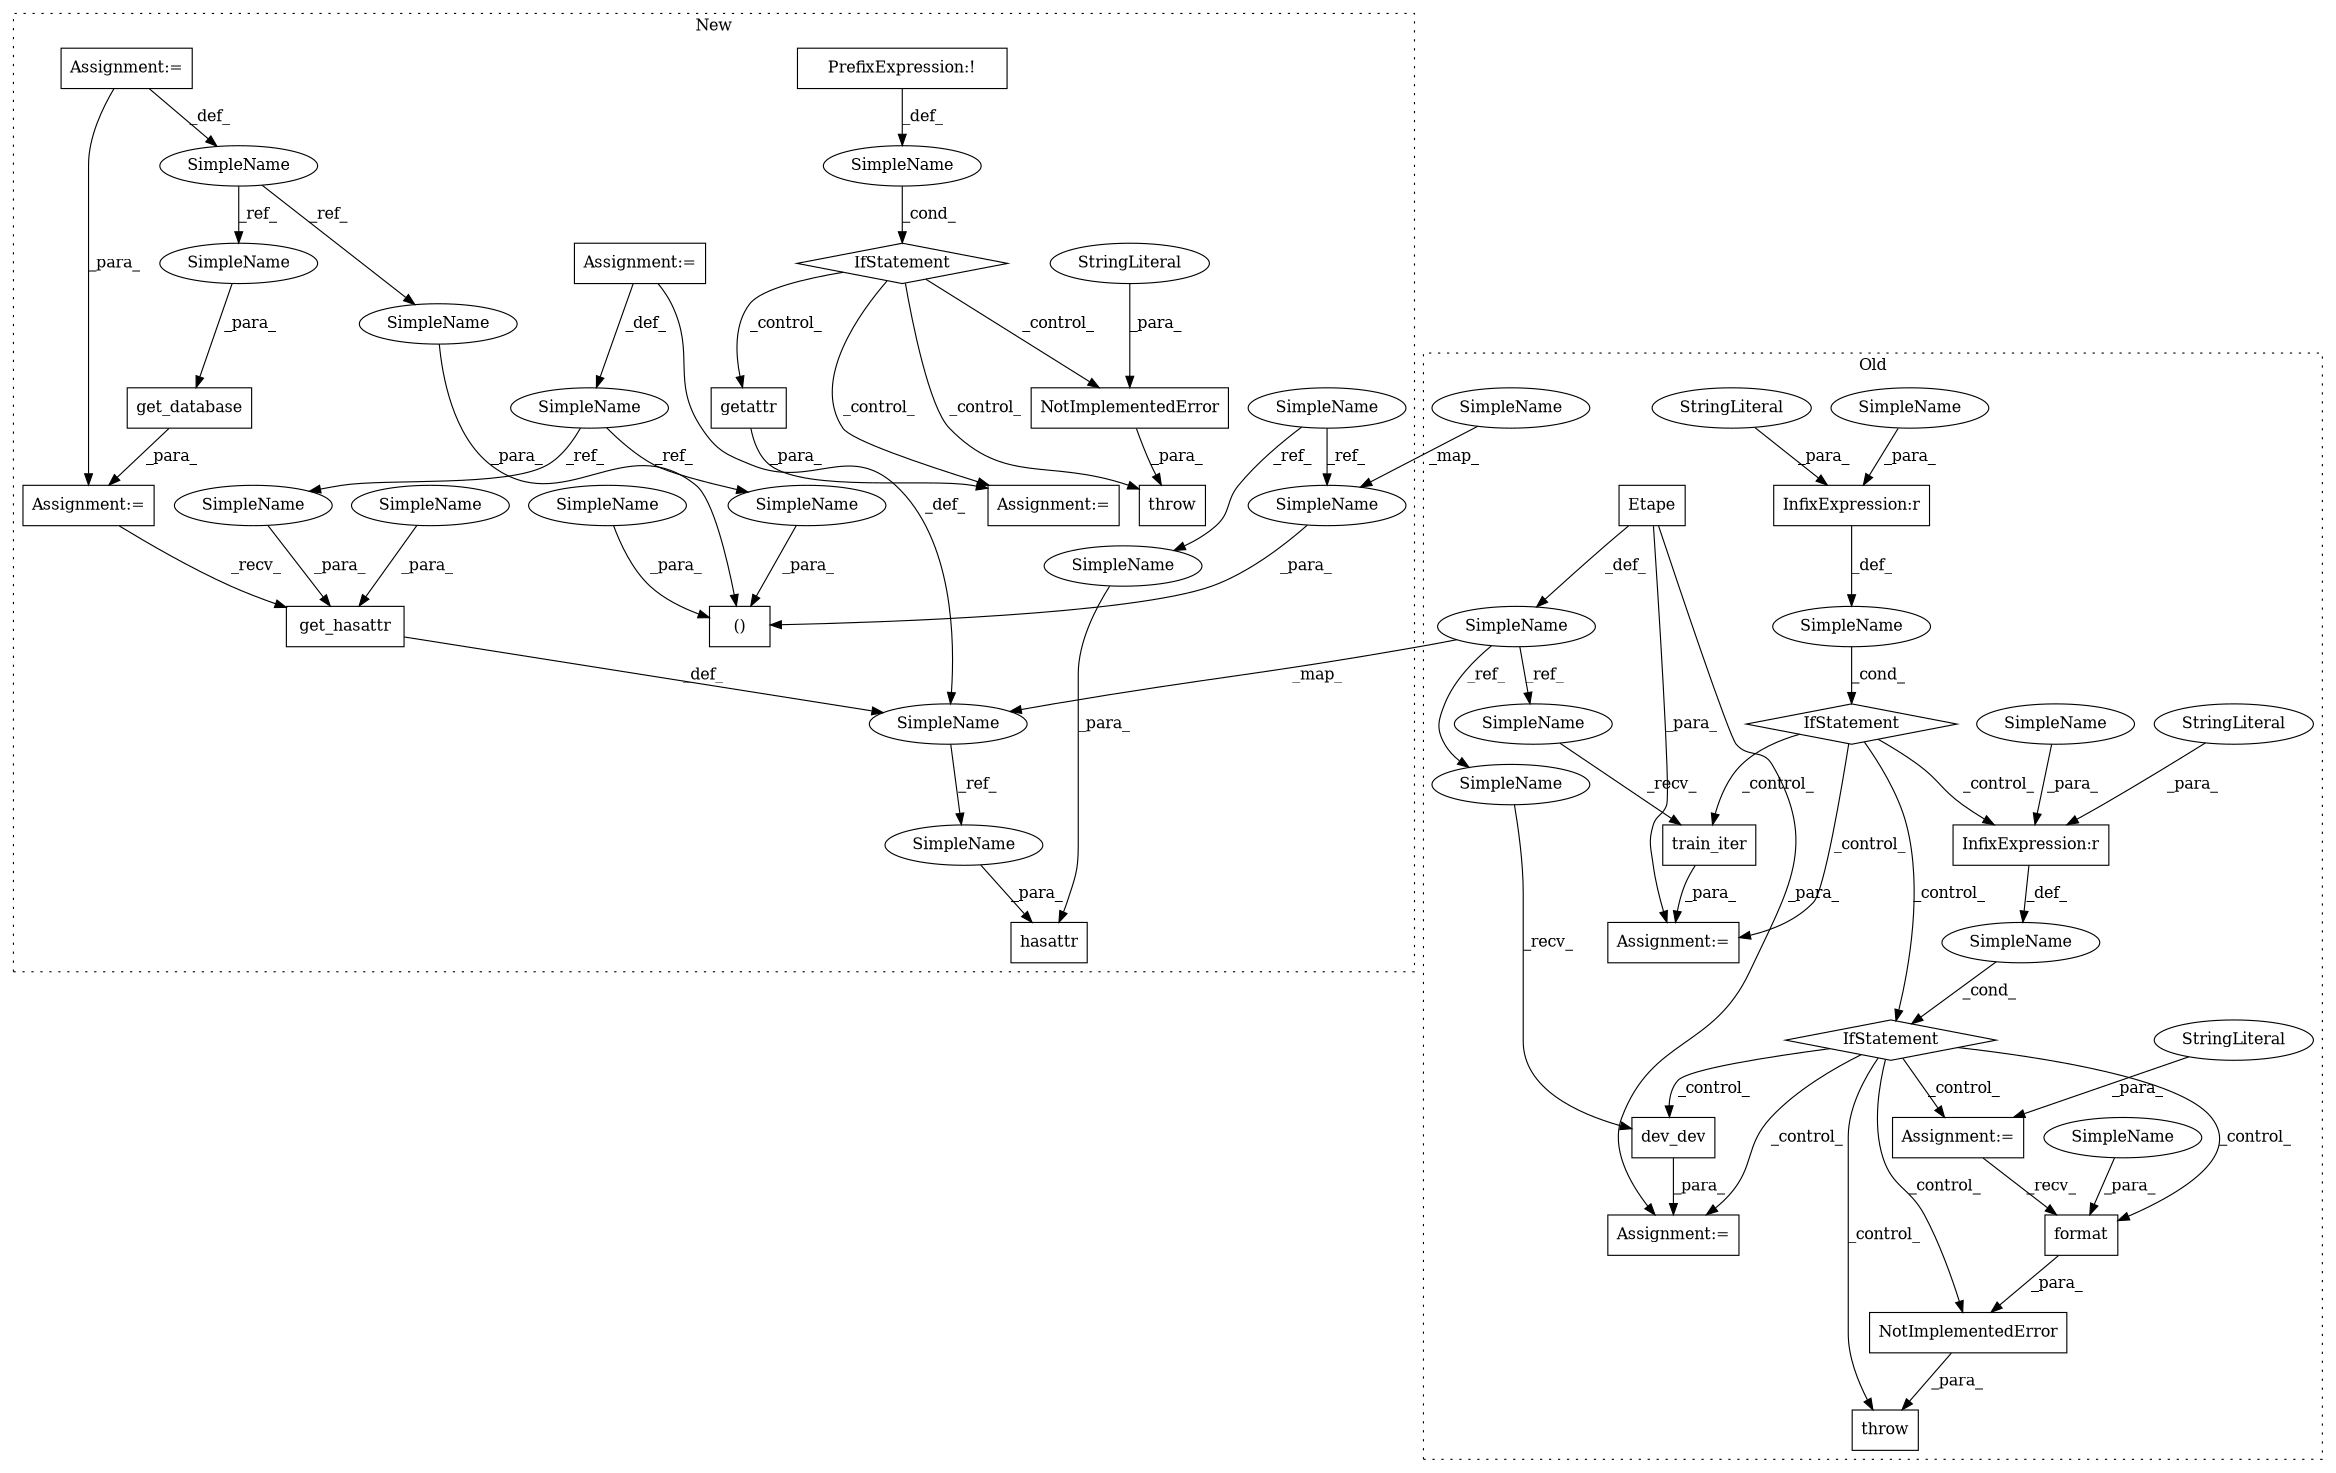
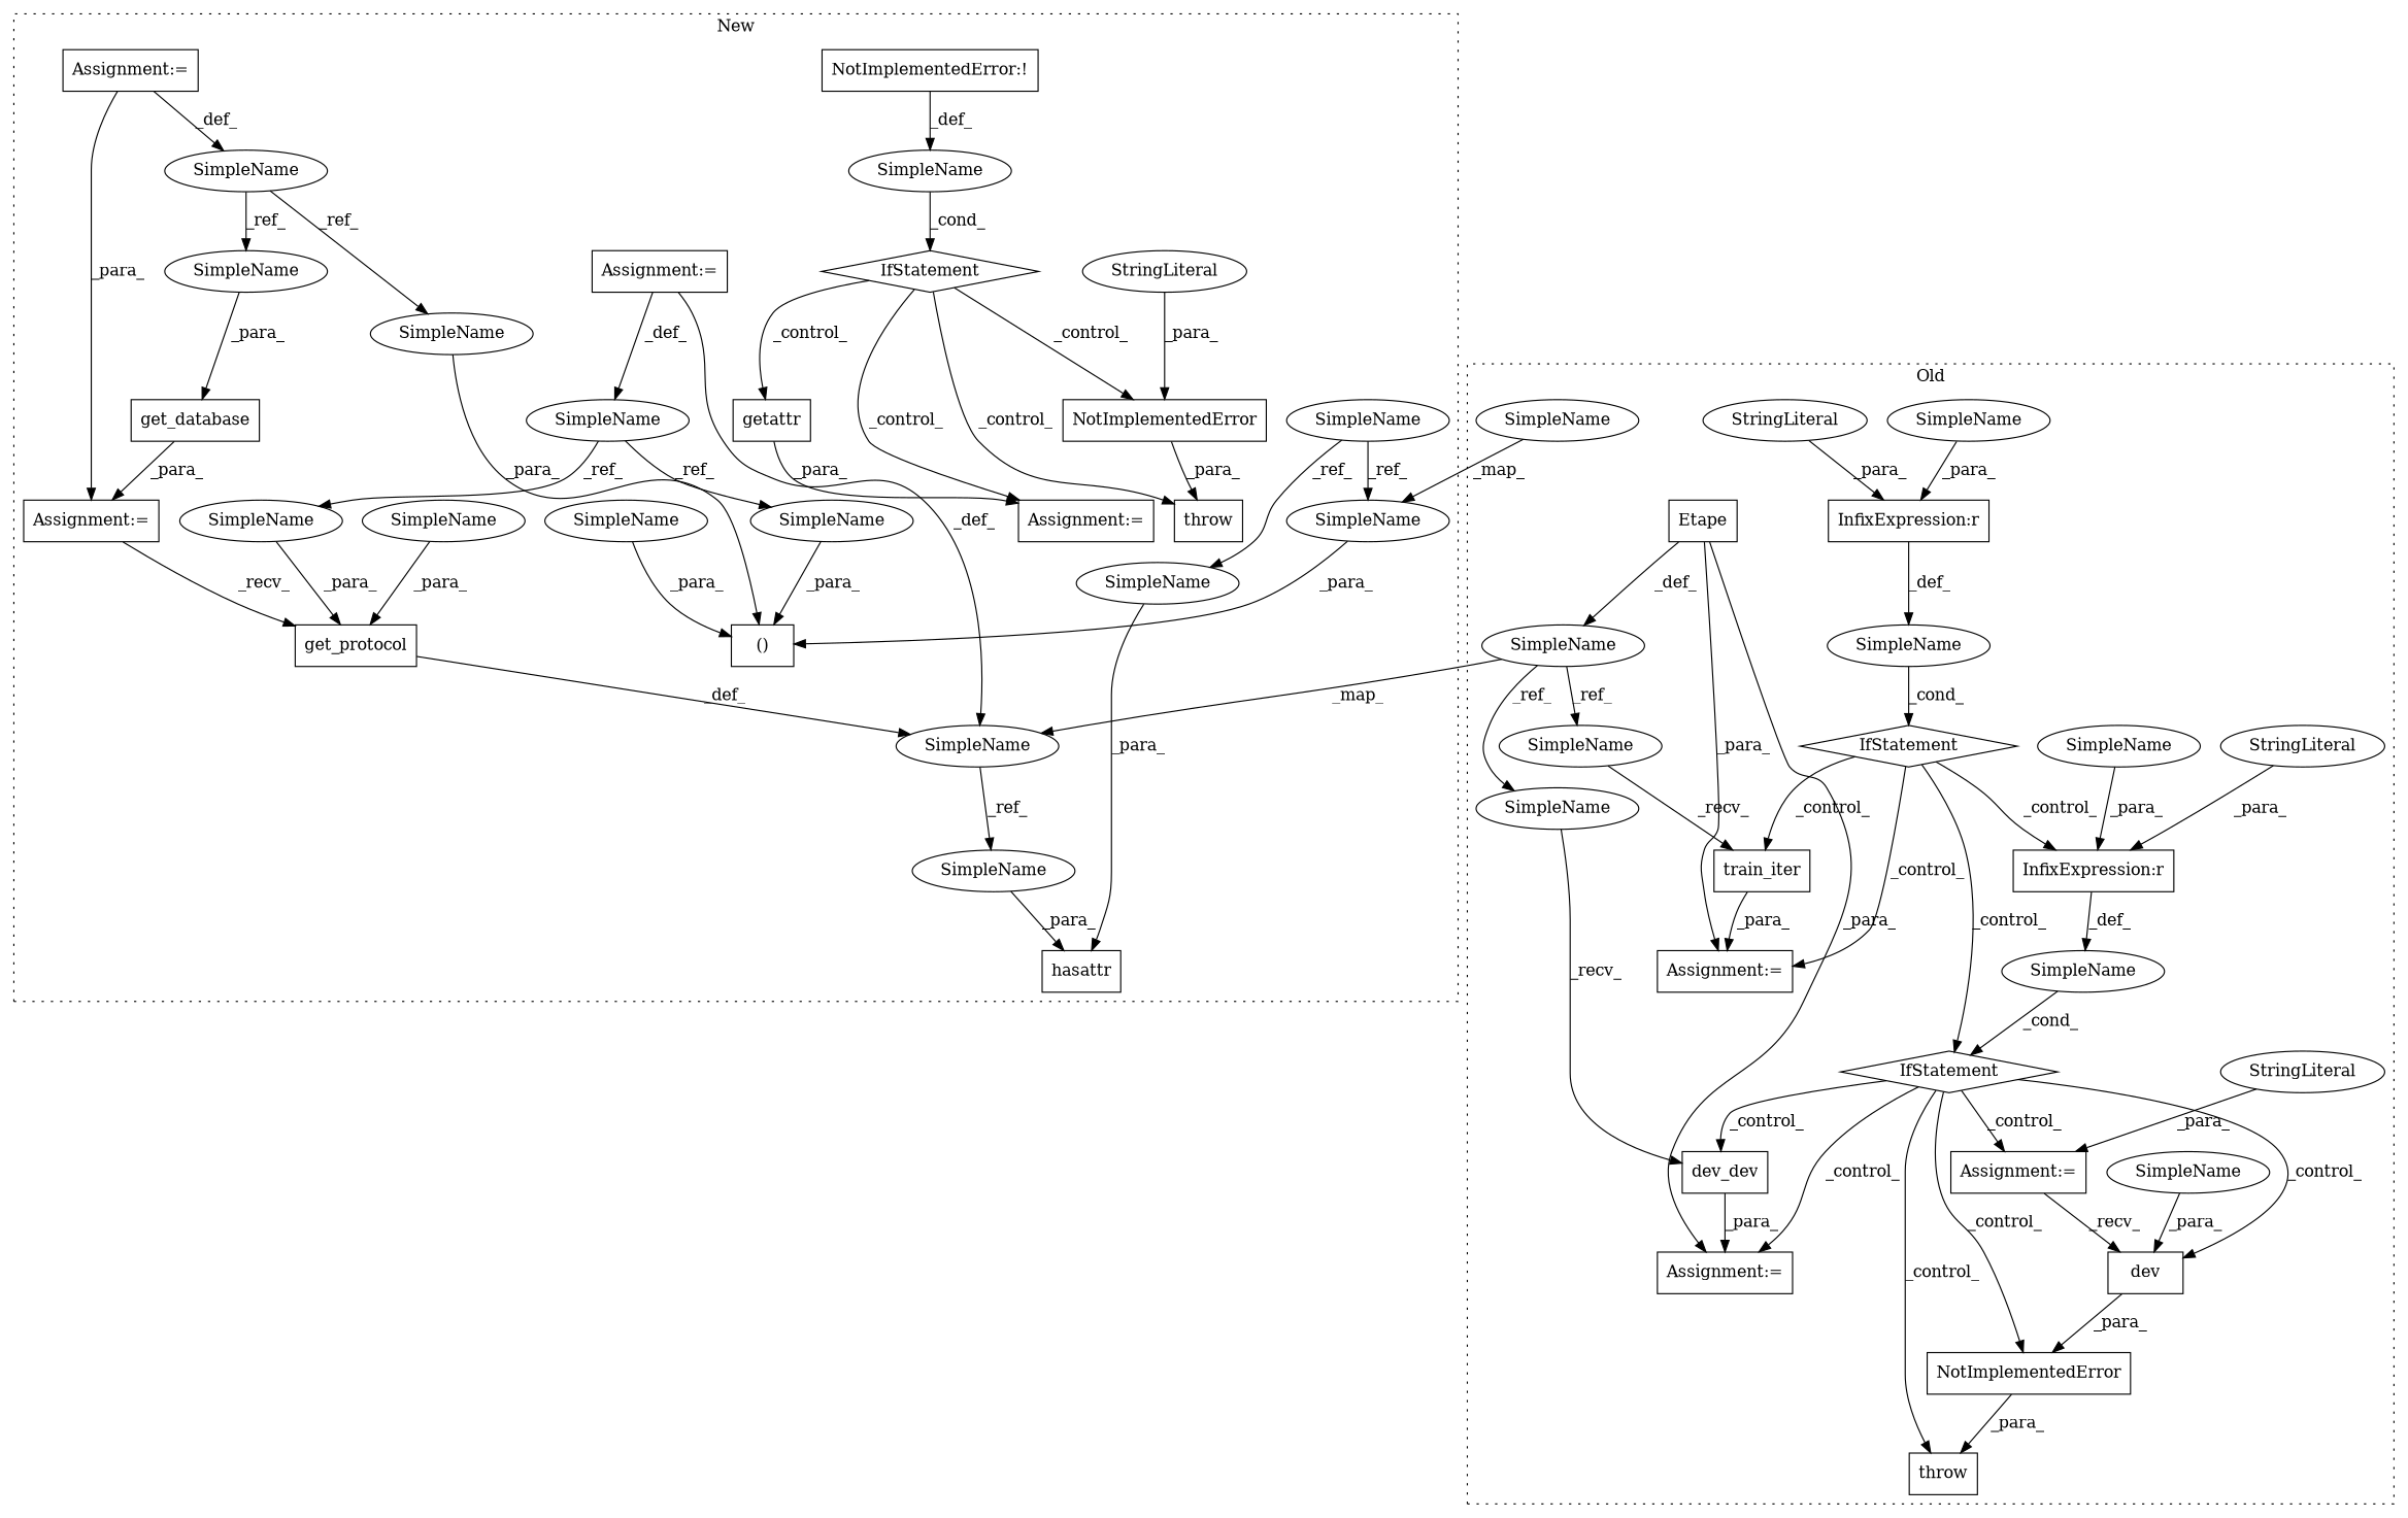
  digraph {
    fontname="DejaVu Serif"
    node [a=42 fontname="DejaVu Serif" l=6 shape=ellipse]
    edge [fontname="DejaVu Serif"]
    n1 [a=32 l="20,1" label=NotImplementedError s="2493,2531" shape=box]
    n2 [label=SimpleName l=""]
    n3 [a=53 label=throw s=2487 shape=box]
-   n4 [a=32 l="7,1" label=format s="2517,2530" shape=box]
+   n4 [a=32 l="7,1" label=dev s="2517,2530" shape=box]
    n5 [a=32 l=12 label=train_iter s=2315 shape=box]
    n6 [a=32 l="6,1" label=Etape s="2236,2253" shape=box]
    n7 [label=SimpleName l=""]
    n8 [a=32 l=10 label=dev_dev s=2398 shape=box]
    n9 [a=27 l=4 label="InfixExpression:r" s=2270 shape=box]
    n10 [a=27 l=4 label="InfixExpression:r" s=2355 shape=box]
    n11 [l=8 label=SimpleName s=2227]
    n12 [a=25 l="4,2" label=IfStatement s="2345,2364" shape=diamond]
    n13 [a=7 l=1 label="Assignment:=" s=2433 shape=box]
    n14 [a=25 l="4,2" label=IfStatement s="2260,2281" shape=diamond]
    n15 [a=45 l=7 label=StringLiteral s=2274]
    n16 [a=45 l=5 label=StringLiteral s=2359]
    n17 [a=7 l=1 label="Assignment:=" s=2305 shape=box]
    n18 [a=7 l=1 label="Assignment:=" s=2388 shape=box]
    n19 [a=45 l=45 label=StringLiteral s=2434]
    n20 [l=8 label=SimpleName s=2389]
    n21 [l=8 label=SimpleName s=2306]
    n22 [label=SimpleName s=2349]
    n23 [label=SimpleName s=2056]
    n24 [label=SimpleName s=2524]
    n25 [label=SimpleName s=2264]
-   n26 [a=32 l="13,1" label=get_hasattr s="2237,2263" shape=box]
-   n27 [a=38 l=1 label="PrefixExpression:!" s=2274 shape=box]
+   n26 [a=32 l="13,1" label=get_protocol s="2237,2263" shape=box]
+   n27 [a=38 l=1 label="NotImplementedError:!" s=2274 shape=box]
    n28 [a=32 l="20,1" label=NotImplementedError s="2315,2337" shape=box]
    n29 [label=SimpleName l=""]
    n30 [a=53 label=throw s=2309 shape=box]
    n31 [a=32 l=9 label=getattr s=2365 shape=box]
    n32 [a=45 l=2 label=StringLiteral s=2335]
    n33 [a=32 l="13,1" label=get_database s="2181,2212" shape=box]
    n34 [a=106 l=59 label="()" s=2087 shape=box]
    n35 [label=SimpleName s=1889]
    n36 [l=8 label=SimpleName s=2219]
    n37 [a=25 l="4,2" label=IfStatement s="2270,2299" shape=diamond]
    n38 [l=4 label=SimpleName s=1764]
    n39 [l=2 label=SimpleName s=1905]
    n40 [a=32 l="8,1" label=hasattr s="2275,2298" shape=box]
    n41 [a=7 l=1 label="Assignment:=" s=2180 shape=box]
    n42 [a=7 l=1 label="Assignment:=" s=2364 shape=box]
    n43 [a=7 l=2 label="Assignment:=" s=1905 shape=box]
    n44 [a=7 l=4 label="Assignment:=" s=1764 shape=box]
    n45 [label=SimpleName s=2292]
    n46 [label=SimpleName s=2140]
    n47 [l=2 label=SimpleName s=2087]
    n48 [l=2 label=SimpleName s=2194]
    n49 [l=8 label=SimpleName s=2283]
    n50 [l=4 label=SimpleName s=2250]
    n51 [l=4 label=SimpleName s=2102]
    n52 [l=8 label=SimpleName s=2255]
    n53 [l=8 label=SimpleName s=2119]
    subgraph cluster_1 {
      label=Old
      style=dotted
      n1
      n2
      n3
      n4
      n5
      n6
      n7
      n8
      n9
      n10
      n11
      n12
      n13
      n14
      n15
      n16
      n17
      n18
      n19
      n20
      n21
      n22
      n23
      n24
      n25
    }
    subgraph cluster_2 {
      label=New
      style=dotted
      n26
      n27
      n28
      n29
      n30
      n31
      n32
      n33
      n34
      n35
      n36
      n37
      n38
      n39
      n40
      n41
      n42
      n43
      n44
      n45
      n46
      n47
      n48
      n49
      n50
      n51
      n52
      n53
    }
    n1 -> n3 [label=_para_]
    n2 -> n14 [label=_cond_]
    n4 -> n1 [label=_para_]
    n5 -> n17 [label=_para_]
    n6 -> n11 [label=_def_]
    n6 -> n17 [label=_para_]
    n6 -> n18 [label=_para_]
    n7 -> n12 [label=_cond_]
    n8 -> n18 [label=_para_]
    n9 -> n2 [label=_def_]
    n10 -> n7 [label=_def_]
    n11 -> n20 [label=_ref_]
    n11 -> n21 [label=_ref_]
    n11 -> n36 [label=_map_]
    n12 -> n1 [label=_control_]
    n12 -> n3 [label=_control_]
    n12 -> n4 [label=_control_]
    n12 -> n8 [label=_control_]
    n12 -> n13 [label=_control_]
    n12 -> n18 [label=_control_]
    n13 -> n4 [label=_recv_]
    n14 -> n5 [label=_control_]
    n14 -> n10 [label=_control_]
    n14 -> n12 [label=_control_]
    n14 -> n17 [label=_control_]
    n15 -> n9 [label=_para_]
    n16 -> n10 [label=_para_]
    n19 -> n13 [label=_para_]
    n20 -> n8 [label=_recv_]
    n21 -> n5 [label=_recv_]
    n22 -> n10 [label=_para_]
    n23 -> n46 [label=_map_]
    n24 -> n4 [label=_para_]
    n25 -> n9 [label=_para_]
    n26 -> n36 [label=_def_]
    n27 -> n29 [label=_def_]
    n28 -> n30 [label=_para_]
    n29 -> n37 [label=_cond_]
    n31 -> n42 [label=_para_]
    n32 -> n28 [label=_para_]
    n33 -> n41 [label=_para_]
    n35 -> n45 [label=_ref_]
    n35 -> n46 [label=_ref_]
    n36 -> n49 [label=_ref_]
    n37 -> n28 [label=_control_]
    n37 -> n30 [label=_control_]
    n37 -> n31 [label=_control_]
    n37 -> n42 [label=_control_]
    n38 -> n50 [label=_ref_]
    n38 -> n51 [label=_ref_]
    n39 -> n47 [label=_ref_]
    n39 -> n48 [label=_ref_]
    n41 -> n26 [label=_recv_]
    n43 -> n39 [label=_def_]
    n43 -> n41 [label=_para_]
    n44 -> n36 [label=_def_]
    n44 -> n38 [label=_def_]
    n45 -> n40 [label=_para_]
    n46 -> n34 [label=_para_]
    n47 -> n34 [label=_para_]
    n48 -> n33 [label=_para_]
    n49 -> n40 [label=_para_]
    n50 -> n26 [label=_para_]
    n51 -> n34 [label=_para_]
    n52 -> n26 [label=_para_]
    n53 -> n34 [label=_para_]
  }
